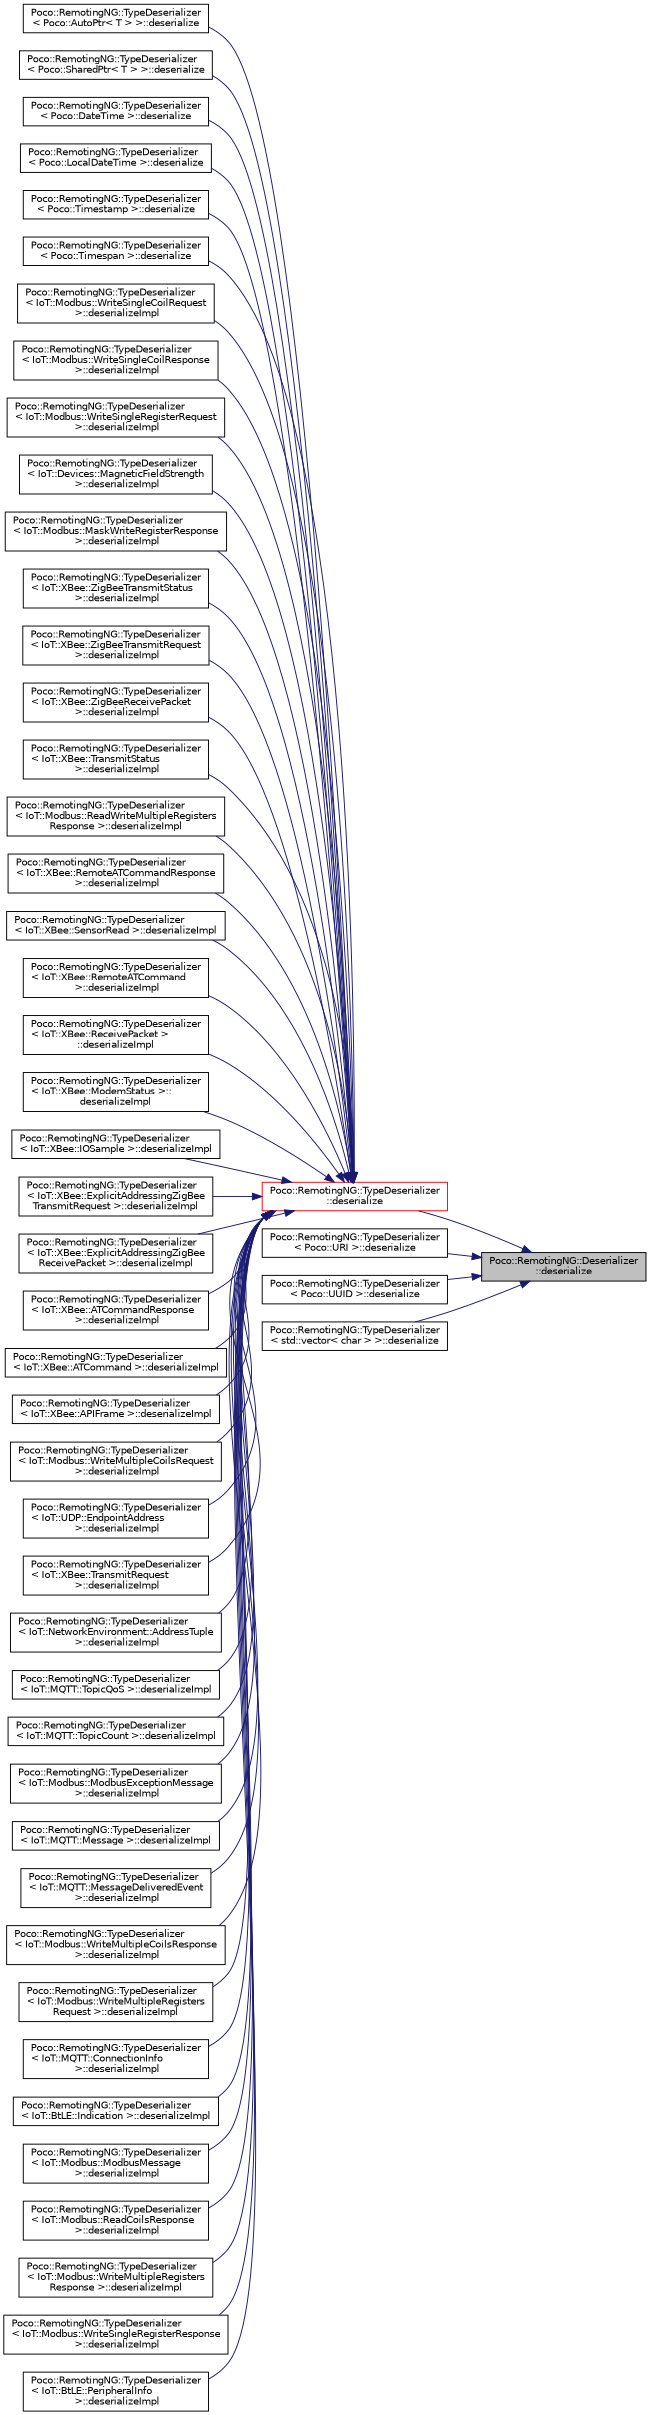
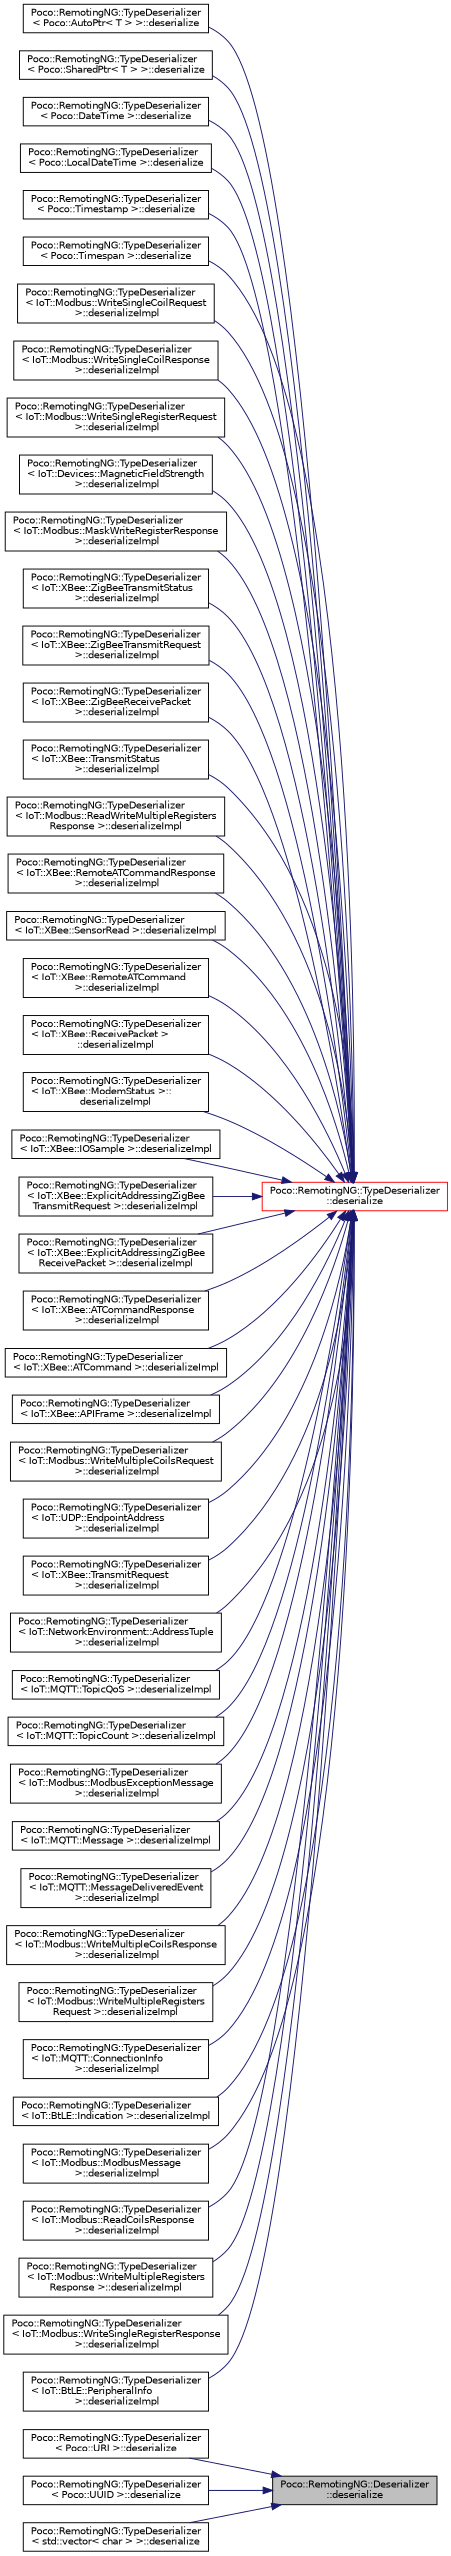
  digraph {
    rankdir=RL
    node [color=black fillcolor=white fontname=Helvetica fontsize=10 shape=record style=filled]
    edge [color=midnightblue dir=back fontname=Helvetica fontsize=10 labelfontname=Helvetica labelfontsize=10 style=solid]
    n1 [fillcolor=grey75 fontcolor=black height=0.2 label="Poco::RemotingNG::Deserializer\l::deserialize" width=0.4]
    n2 [color=red height=0.2 label="Poco::RemotingNG::TypeDeserializer\l::deserialize" width=0.4]
    n3 [height=0.2 label="Poco::RemotingNG::TypeDeserializer\l\< Poco::URI \>::deserialize" width=0.4]
    n4 [height=0.2 label="Poco::RemotingNG::TypeDeserializer\l\< Poco::UUID \>::deserialize" width=0.4]
    n5 [height=0.2 label="Poco::RemotingNG::TypeDeserializer\l\< std::vector\< char \> \>::deserialize" width=0.4]
    n6 [height=0.2 label="Poco::RemotingNG::TypeDeserializer\l\< Poco::AutoPtr\< T \> \>::deserialize" width=0.4]
    n7 [height=0.2 label="Poco::RemotingNG::TypeDeserializer\l\< Poco::SharedPtr\< T \> \>::deserialize" width=0.4]
    n8 [height=0.2 label="Poco::RemotingNG::TypeDeserializer\l\< Poco::DateTime \>::deserialize" width=0.4]
    n9 [height=0.2 label="Poco::RemotingNG::TypeDeserializer\l\< Poco::LocalDateTime \>::deserialize" width=0.4]
    n10 [height=0.2 label="Poco::RemotingNG::TypeDeserializer\l\< Poco::Timestamp \>::deserialize" width=0.4]
    n11 [height=0.2 label="Poco::RemotingNG::TypeDeserializer\l\< Poco::Timespan \>::deserialize" width=0.4]
    n12 [height=0.2 label="Poco::RemotingNG::TypeDeserializer\l\< IoT::Modbus::WriteSingleCoilRequest\l \>::deserializeImpl" width=0.4]
    n13 [height=0.2 label="Poco::RemotingNG::TypeDeserializer\l\< IoT::Modbus::WriteSingleCoilResponse\l \>::deserializeImpl" width=0.4]
    n14 [height=0.2 label="Poco::RemotingNG::TypeDeserializer\l\< IoT::Modbus::WriteSingleRegisterRequest\l \>::deserializeImpl" width=0.4]
    n15 [height=0.2 label="Poco::RemotingNG::TypeDeserializer\l\< IoT::Devices::MagneticFieldStrength\l \>::deserializeImpl" width=0.4]
    n16 [height=0.2 label="Poco::RemotingNG::TypeDeserializer\l\< IoT::Modbus::MaskWriteRegisterResponse\l \>::deserializeImpl" width=0.4]
    n17 [height=0.2 label="Poco::RemotingNG::TypeDeserializer\l\< IoT::XBee::ZigBeeTransmitStatus\l \>::deserializeImpl" width=0.4]
    n18 [height=0.2 label="Poco::RemotingNG::TypeDeserializer\l\< IoT::XBee::ZigBeeTransmitRequest\l \>::deserializeImpl" width=0.4]
    n19 [height=0.2 label="Poco::RemotingNG::TypeDeserializer\l\< IoT::XBee::ZigBeeReceivePacket\l \>::deserializeImpl" width=0.4]
    n20 [height=0.2 label="Poco::RemotingNG::TypeDeserializer\l\< IoT::XBee::TransmitStatus\l \>::deserializeImpl" width=0.4]
    n21 [height=0.2 label="Poco::RemotingNG::TypeDeserializer\l\< IoT::Modbus::ReadWriteMultipleRegisters\lResponse \>::deserializeImpl" width=0.4]
    n22 [height=0.2 label="Poco::RemotingNG::TypeDeserializer\l\< IoT::XBee::RemoteATCommandResponse\l \>::deserializeImpl" width=0.4]
    n23 [height=0.2 label="Poco::RemotingNG::TypeDeserializer\l\< IoT::XBee::SensorRead \>::deserializeImpl" width=0.4]
    n24 [height=0.2 label="Poco::RemotingNG::TypeDeserializer\l\< IoT::XBee::RemoteATCommand\l \>::deserializeImpl" width=0.4]
    n25 [height=0.2 label="Poco::RemotingNG::TypeDeserializer\l\< IoT::XBee::ReceivePacket \>\l::deserializeImpl" width=0.4]
    n26 [height=0.2 label="Poco::RemotingNG::TypeDeserializer\l\< IoT::XBee::ModemStatus \>::\ldeserializeImpl" width=0.4]
    n27 [height=0.2 label="Poco::RemotingNG::TypeDeserializer\l\< IoT::XBee::IOSample \>::deserializeImpl" width=0.4]
    n28 [height=0.2 label="Poco::RemotingNG::TypeDeserializer\l\< IoT::XBee::ExplicitAddressingZigBee\lTransmitRequest \>::deserializeImpl" width=0.4]
    n29 [height=0.2 label="Poco::RemotingNG::TypeDeserializer\l\< IoT::XBee::ExplicitAddressingZigBee\lReceivePacket \>::deserializeImpl" width=0.4]
    n30 [height=0.2 label="Poco::RemotingNG::TypeDeserializer\l\< IoT::XBee::ATCommandResponse\l \>::deserializeImpl" width=0.4]
    n31 [height=0.2 label="Poco::RemotingNG::TypeDeserializer\l\< IoT::XBee::ATCommand \>::deserializeImpl" width=0.4]
    n32 [height=0.2 label="Poco::RemotingNG::TypeDeserializer\l\< IoT::XBee::APIFrame \>::deserializeImpl" width=0.4]
    n33 [height=0.2 label="Poco::RemotingNG::TypeDeserializer\l\< IoT::Modbus::WriteMultipleCoilsRequest\l \>::deserializeImpl" width=0.4]
    n34 [height=0.2 label="Poco::RemotingNG::TypeDeserializer\l\< IoT::UDP::EndpointAddress\l \>::deserializeImpl" width=0.4]
    n35 [height=0.2 label="Poco::RemotingNG::TypeDeserializer\l\< IoT::XBee::TransmitRequest\l \>::deserializeImpl" width=0.4]
    n36 [height=0.2 label="Poco::RemotingNG::TypeDeserializer\l\< IoT::NetworkEnvironment::AddressTuple\l \>::deserializeImpl" width=0.4]
    n37 [height=0.2 label="Poco::RemotingNG::TypeDeserializer\l\< IoT::MQTT::TopicQoS \>::deserializeImpl" width=0.4]
    n38 [height=0.2 label="Poco::RemotingNG::TypeDeserializer\l\< IoT::MQTT::TopicCount \>::deserializeImpl" width=0.4]
    n39 [height=0.2 label="Poco::RemotingNG::TypeDeserializer\l\< IoT::Modbus::ModbusExceptionMessage\l \>::deserializeImpl" width=0.4]
    n40 [height=0.2 label="Poco::RemotingNG::TypeDeserializer\l\< IoT::MQTT::Message \>::deserializeImpl" width=0.4]
    n41 [height=0.2 label="Poco::RemotingNG::TypeDeserializer\l\< IoT::MQTT::MessageDeliveredEvent\l \>::deserializeImpl" width=0.4]
    n42 [height=0.2 label="Poco::RemotingNG::TypeDeserializer\l\< IoT::Modbus::WriteMultipleCoilsResponse\l \>::deserializeImpl" width=0.4]
    n43 [height=0.2 label="Poco::RemotingNG::TypeDeserializer\l\< IoT::Modbus::WriteMultipleRegisters\lRequest \>::deserializeImpl" width=0.4]
    n44 [height=0.2 label="Poco::RemotingNG::TypeDeserializer\l\< IoT::MQTT::ConnectionInfo\l \>::deserializeImpl" width=0.4]
    n45 [height=0.2 label="Poco::RemotingNG::TypeDeserializer\l\< IoT::BtLE::Indication \>::deserializeImpl" width=0.4]
    n46 [height=0.2 label="Poco::RemotingNG::TypeDeserializer\l\< IoT::Modbus::ModbusMessage\l \>::deserializeImpl" width=0.4]
    n47 [height=0.2 label="Poco::RemotingNG::TypeDeserializer\l\< IoT::Modbus::ReadCoilsResponse\l \>::deserializeImpl" width=0.4]
    n48 [height=0.2 label="Poco::RemotingNG::TypeDeserializer\l\< IoT::Modbus::WriteMultipleRegisters\lResponse \>::deserializeImpl" width=0.4]
    n49 [height=0.2 label="Poco::RemotingNG::TypeDeserializer\l\< IoT::Modbus::WriteSingleRegisterResponse\l \>::deserializeImpl" width=0.4]
    n50 [height=0.2 label="Poco::RemotingNG::TypeDeserializer\l\< IoT::BtLE::PeripheralInfo\l \>::deserializeImpl" width=0.4]
-   n1 -> n2
    n1 -> n3
    n1 -> n4
    n1 -> n5
    n2 -> n6
    n2 -> n7
    n2 -> n8
    n2 -> n9
    n2 -> n10
    n2 -> n11
    n2 -> n12
    n2 -> n13
    n2 -> n14
    n2 -> n15
    n2 -> n16
    n2 -> n17
    n2 -> n18
    n2 -> n19
    n2 -> n20
    n2 -> n21
    n2 -> n22
    n2 -> n23
    n2 -> n24
    n2 -> n25
    n2 -> n26
    n2 -> n27
    n2 -> n28
    n2 -> n29
    n2 -> n30
    n2 -> n31
    n2 -> n32
    n2 -> n33
    n2 -> n34
    n2 -> n35
    n2 -> n36
    n2 -> n37
    n2 -> n38
    n2 -> n39
    n2 -> n40
    n2 -> n41
    n2 -> n42
    n2 -> n43
    n2 -> n44
    n2 -> n45
    n2 -> n46
    n2 -> n47
    n2 -> n48
    n2 -> n49
    n2 -> n50
  }
